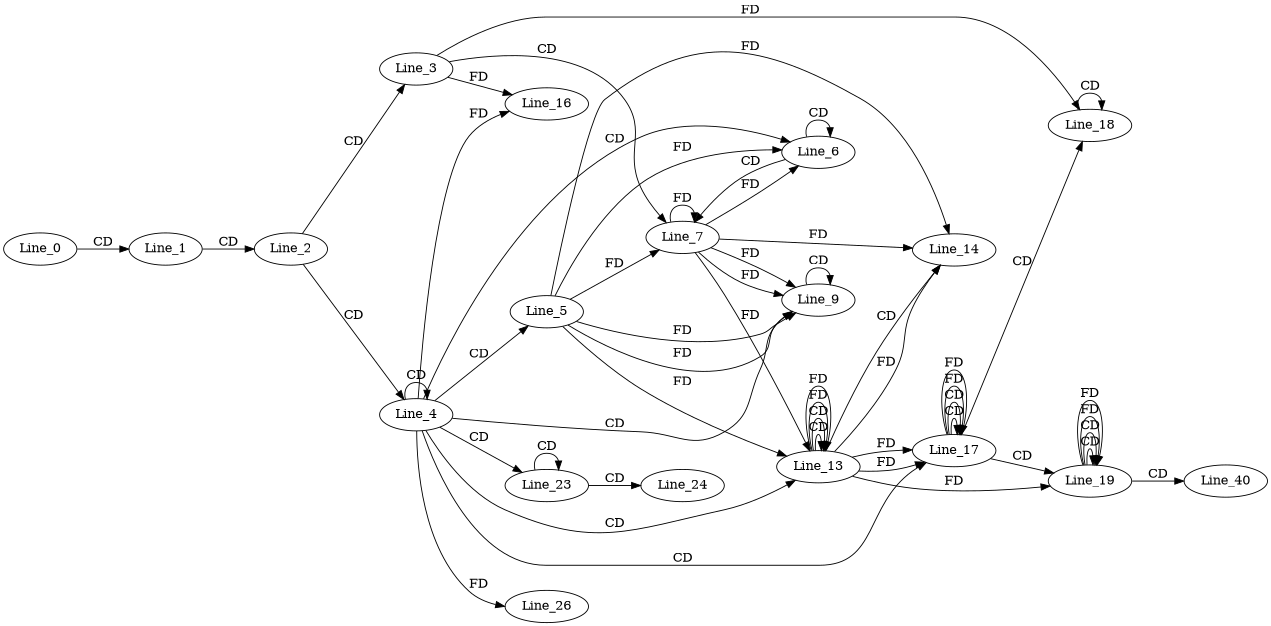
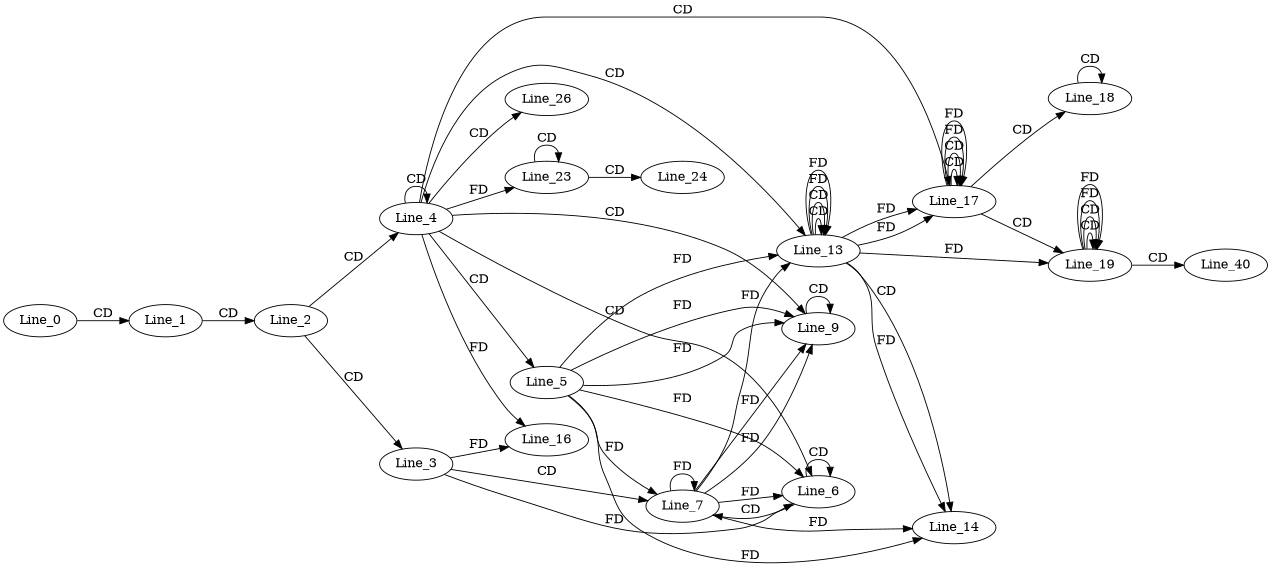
  digraph {
    rankdir=LR
    Line_0
    Line_1
    Line_2
    Line_3
    Line_4
    Line_7
    Line_16
    Line_18
    Line_5
    Line_6
    Line_9
    Line_13
    Line_17
    Line_23
    Line_26
    Line_14
    Line_19
    Line_24
    n19 [label=Line_40]
    Line_0 -> Line_1 [label=CD]
    Line_1 -> Line_2 [label=CD]
    Line_2 -> Line_3 [label=CD]
    Line_2 -> Line_4 [label=CD]
    Line_3 -> Line_7 [label=CD]
    Line_3 -> Line_16 [label=FD]
-   Line_3 -> Line_18 [label=FD]
+   Line_3 -> Line_6 [label=FD]
    Line_4 -> Line_4 [label=CD]
    Line_4 -> Line_16 [label=FD]
    Line_4 -> Line_5 [label=CD]
    Line_4 -> Line_6 [label=CD]
    Line_4 -> Line_9 [label=CD]
    Line_4 -> Line_13 [label=CD]
    Line_4 -> Line_17 [label=CD]
-   Line_4 -> Line_23 [label=CD]
-   Line_4 -> Line_26 [label=FD]
+   Line_4 -> Line_23 [label=FD]
+   Line_4 -> Line_26 [label=CD]
    Line_7 -> Line_7 [label=FD]
    Line_7 -> Line_6 [label=FD]
    Line_7 -> Line_9 [label=FD]
    Line_7 -> Line_9 [label=FD]
    Line_7 -> Line_13 [label=FD]
    Line_7 -> Line_14 [label=FD]
    Line_18 -> Line_18 [label=CD]
    Line_5 -> Line_7 [label=FD]
    Line_5 -> Line_6 [label=FD]
    Line_5 -> Line_9 [label=FD]
    Line_5 -> Line_9 [label=FD]
    Line_5 -> Line_13 [label=FD]
    Line_5 -> Line_14 [label=FD]
    Line_6 -> Line_7 [label=CD]
    Line_6 -> Line_6 [label=CD]
    Line_9 -> Line_9 [label=CD]
    Line_13 -> Line_13 [label=CD]
    Line_13 -> Line_13 [label=CD]
    Line_13 -> Line_13 [label=FD]
    Line_13 -> Line_13 [label=FD]
    Line_13 -> Line_17 [label=FD]
    Line_13 -> Line_17 [label=FD]
    Line_13 -> Line_14 [label=CD]
    Line_13 -> Line_14 [label=FD]
    Line_13 -> Line_19 [label=FD]
    Line_17 -> Line_18 [label=CD]
    Line_17 -> Line_17 [label=CD]
    Line_17 -> Line_17 [label=CD]
    Line_17 -> Line_17 [label=FD]
    Line_17 -> Line_17 [label=FD]
    Line_17 -> Line_19 [label=CD]
    Line_23 -> Line_23 [label=CD]
    Line_23 -> Line_24 [label=CD]
    Line_19 -> Line_19 [label=CD]
    Line_19 -> Line_19 [label=CD]
    Line_19 -> Line_19 [label=FD]
    Line_19 -> Line_19 [label=FD]
    Line_19 -> n19 [label=CD]
  }
